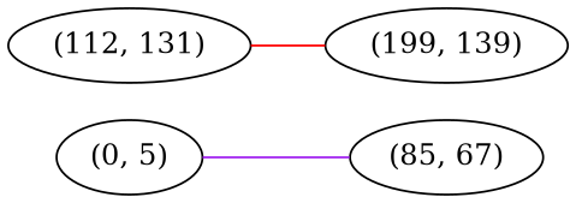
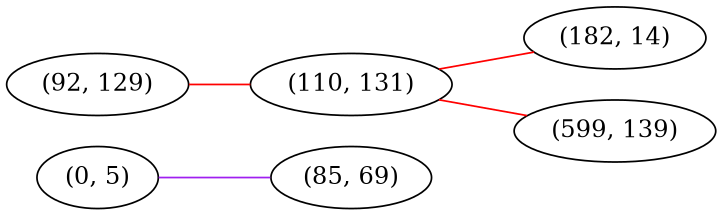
  graph {
    rankdir=LR
    edge [color=red weight=1]
    n1 [label="(0, 5)"]
-   "(85, 67)"
-   "(110, 131)" [label="(112, 131)"]
-   "(199, 139)"
+   "(85, 67)" [label="(85, 69)"]
+   "(92, 129)"
+   "(110, 131)"
+   "(182, 14)"
+   "(199, 139)" [label="(599, 139)"]
    n1 -- "(85, 67)" [color=purple weight=4]
+   "(92, 129)" -- "(110, 131)"
+   "(110, 131)" -- "(182, 14)"
    "(110, 131)" -- "(199, 139)"
  }
